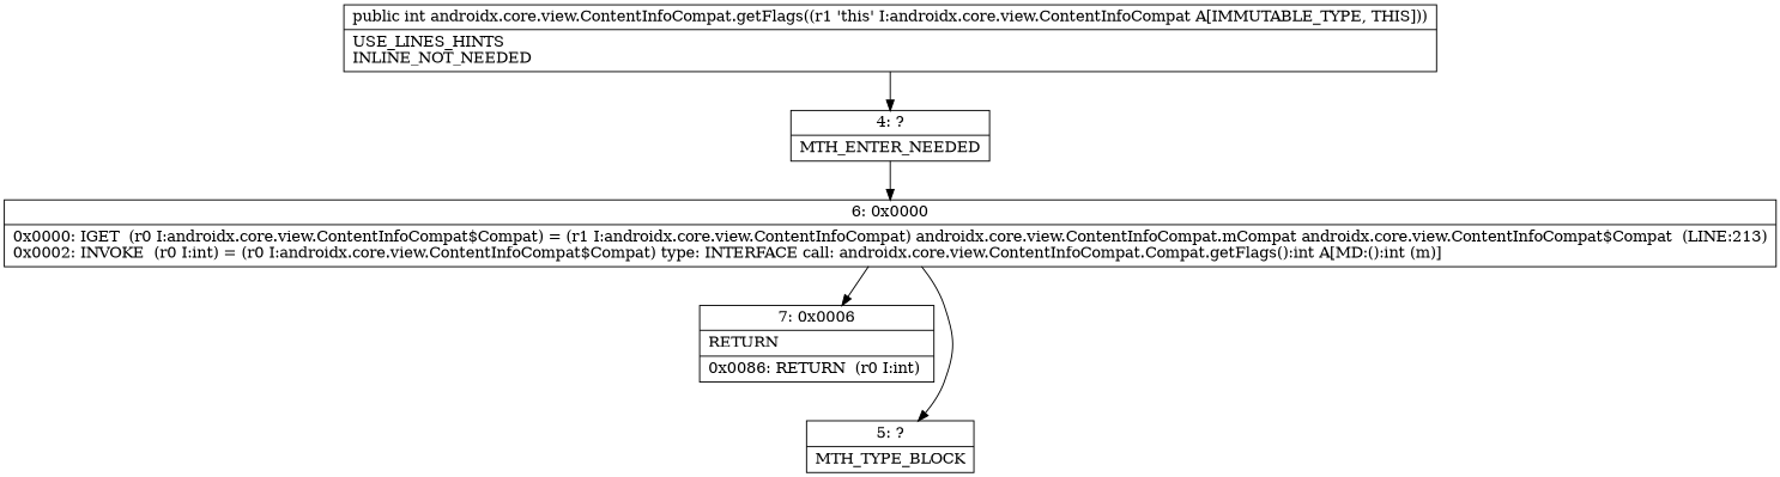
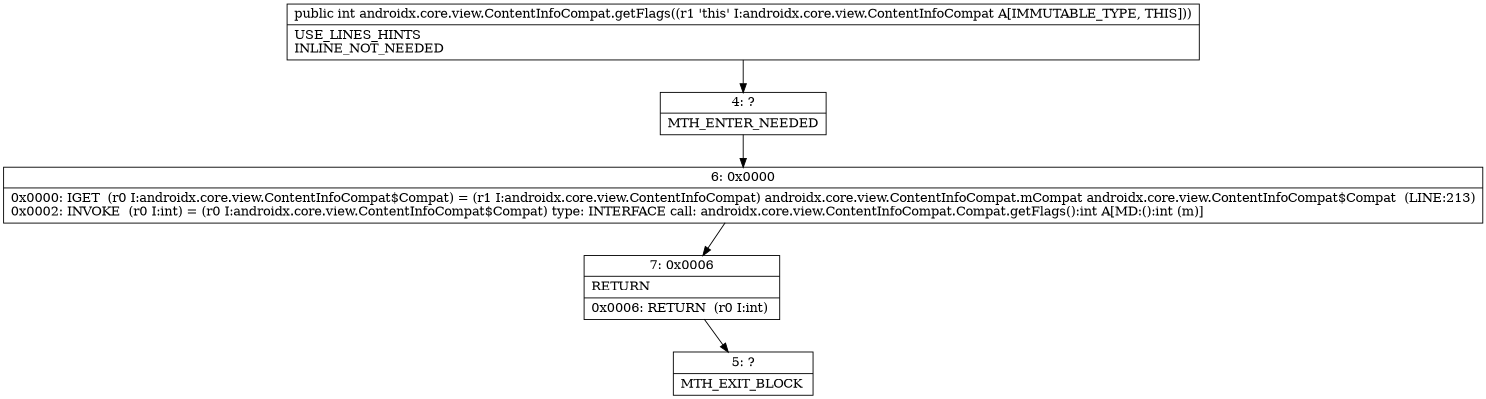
  digraph {
    node [shape=record]
    n1 [label="{4\:\ ?|MTH_ENTER_NEEDED\l}"]
    n2 [label="{6\:\ 0x0000|0x0000: IGET  (r0 I:androidx.core.view.ContentInfoCompat$Compat) = (r1 I:androidx.core.view.ContentInfoCompat) androidx.core.view.ContentInfoCompat.mCompat androidx.core.view.ContentInfoCompat$Compat  (LINE:213)\l0x0002: INVOKE  (r0 I:int) = (r0 I:androidx.core.view.ContentInfoCompat$Compat) type: INTERFACE call: androidx.core.view.ContentInfoCompat.Compat.getFlags():int A[MD:():int (m)]\l}"]
-   n3 [label="{7\:\ 0x0006|RETURN\l|0x0086: RETURN  (r0 I:int) \l}"]
-   n4 [label="{5\:\ ?|MTH_TYPE_BLOCK\l}"]
+   n3 [label="{7\:\ 0x0006|RETURN\l|0x0006: RETURN  (r0 I:int) \l}"]
+   n4 [label="{5\:\ ?|MTH_EXIT_BLOCK\l}"]
    n5 [label="{public int androidx.core.view.ContentInfoCompat.getFlags((r1 'this' I:androidx.core.view.ContentInfoCompat A[IMMUTABLE_TYPE, THIS]))  | USE_LINES_HINTS\lINLINE_NOT_NEEDED\l}"]
    n1 -> n2
    n2 -> n3
-   n2 -> n4
+   n3 -> n4
    n5 -> n1
  }
